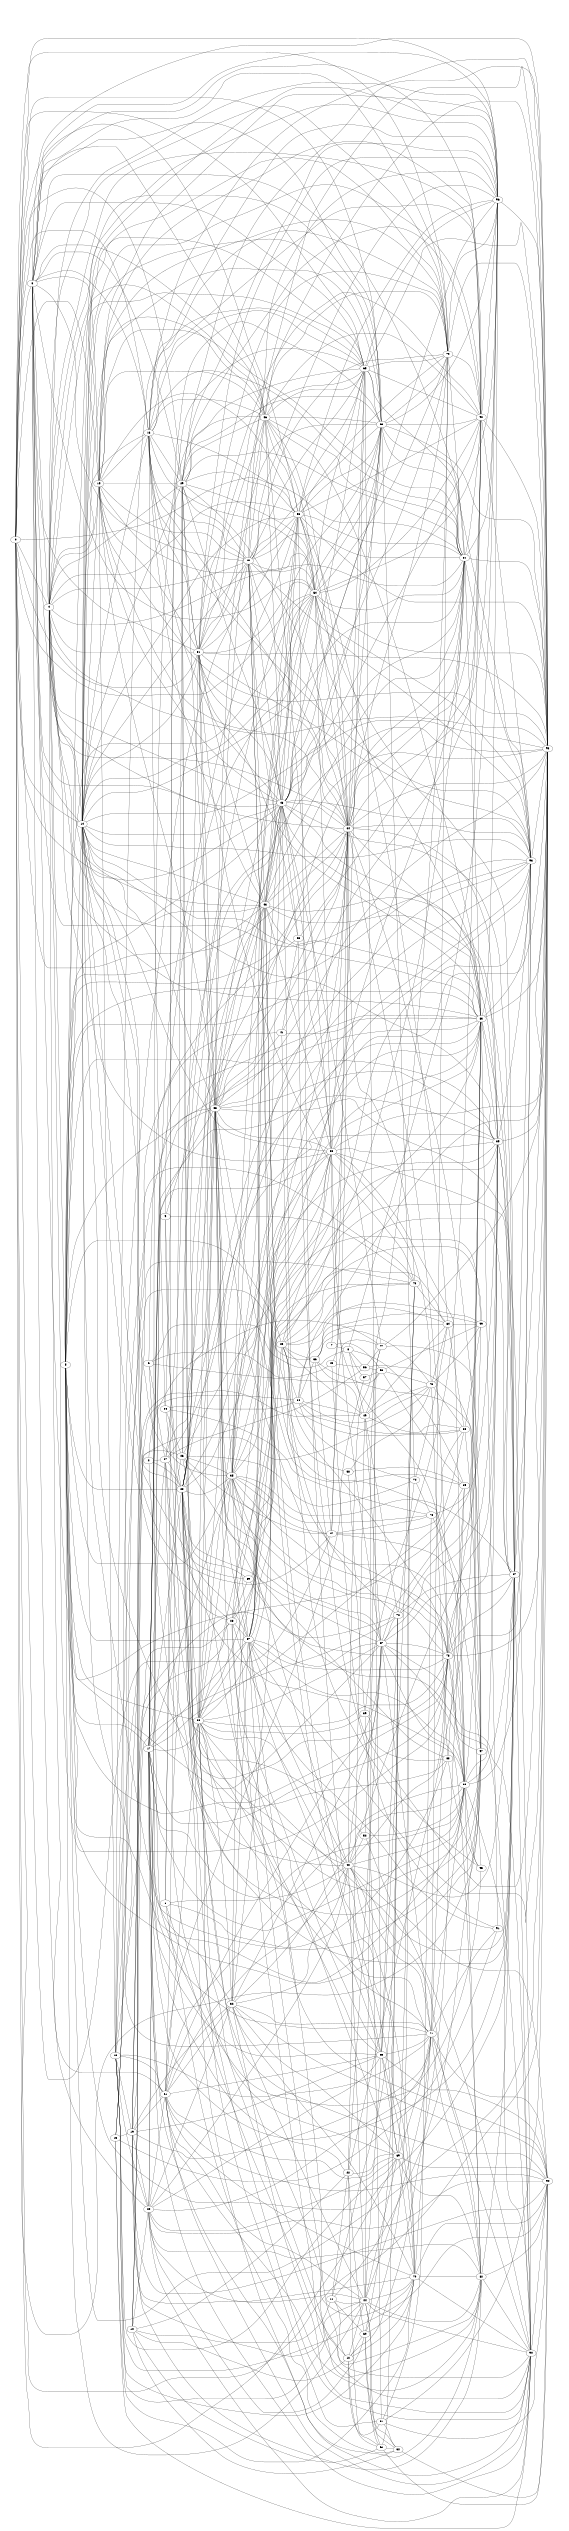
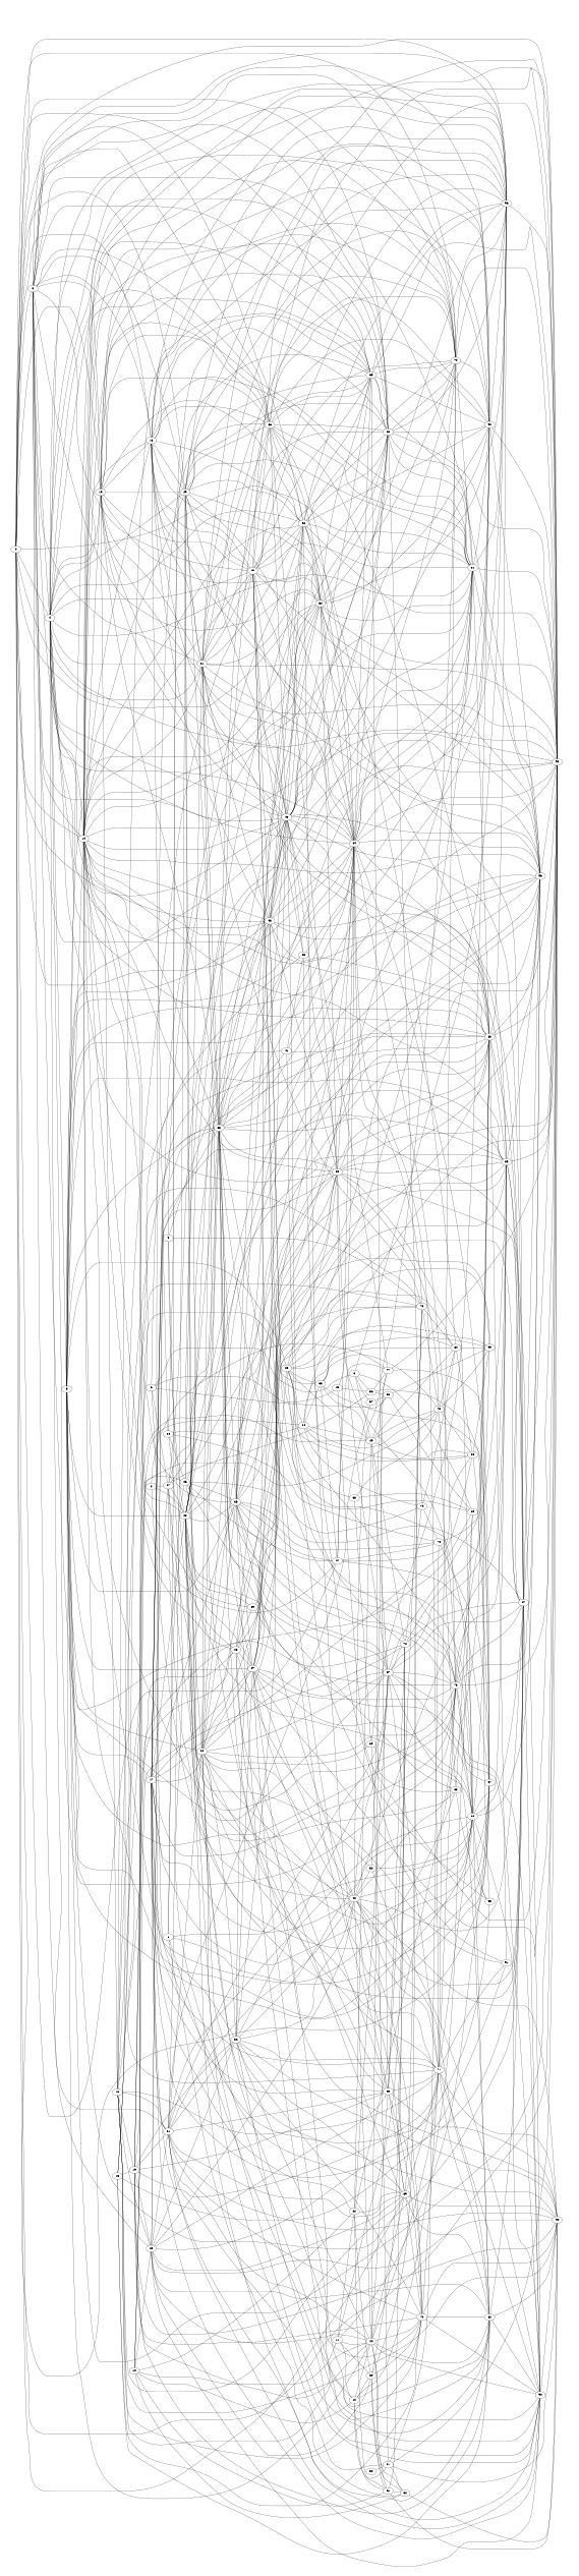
  digraph {
    rankdir=LR
    edge [arrowhead=both]
    0
    3
    4
    14
    15
    16
    29
    31
    46
    47
    48
    53
    54
    64
    65
    66
    69
    79
    81
    96
    97
    98
    20
    42
    43
    89
    92
    5
    21
    55
    78
    83
    93
    33
    28
    35
    85
    23
    59
    71
    18
    24
    94
    73
    68
    77
    86
    76
    87
    63
    70
    84
    74
    82
    44
    60
    90
    40
    32
    80
    30
    37
    67
    17
    25
    57
    88
    41
    75
    91
    26
    49
    19
    34
    72
    99
    1
    12
    62
    61
    51
    95
    2
    27
    56
    52
    58
    39
    22
    36
    38
    6
    8
    45
-   7
    9
    10
    11
    13
+   50
    0 -> 3
    0 -> 4
    0 -> 14
    0 -> 15
    0 -> 16
    0 -> 29
    0 -> 31
    0 -> 46
    0 -> 47
    0 -> 48
    0 -> 53
    0 -> 54
    0 -> 64
    0 -> 65
    0 -> 66
    0 -> 69
    0 -> 79
    0 -> 81
    0 -> 96
    0 -> 97
    0 -> 98
    3 -> 4
    3 -> 14
    3 -> 15
    3 -> 16
    3 -> 29
    3 -> 31
    3 -> 46
    3 -> 48
    3 -> 54
    3 -> 64
    3 -> 65
    3 -> 66
    3 -> 79
    3 -> 81
    3 -> 96
    3 -> 98
    3 -> 20
    3 -> 42
    3 -> 43
    3 -> 89
    3 -> 92
    4 -> 14
    4 -> 15
    4 -> 16
    4 -> 29
    4 -> 31
    4 -> 46
    4 -> 48
    4 -> 53
    4 -> 64
    4 -> 65
    4 -> 66
    4 -> 79
    4 -> 81
    4 -> 96
    4 -> 98
    4 -> 42
    4 -> 43
    4 -> 92
    4 -> 5
    4 -> 21
    4 -> 55
    4 -> 78
    4 -> 83
    4 -> 93
    14 -> 15
    14 -> 16
    14 -> 29
    14 -> 31
    14 -> 46
    14 -> 47
    14 -> 48
    14 -> 53
    14 -> 54
    14 -> 65
    14 -> 66
    14 -> 79
    14 -> 81
    14 -> 96
    14 -> 97
    14 -> 98
    14 -> 42
    14 -> 43
    14 -> 92
    14 -> 55
    14 -> 78
    14 -> 83
    14 -> 93
    14 -> 33
    14 -> 28
    14 -> 35
    14 -> 85
    14 -> 23
    14 -> 59
    14 -> 71
    15 -> 16
    15 -> 29
    15 -> 31
    15 -> 46
    15 -> 48
    15 -> 53
    15 -> 54
    15 -> 64
    15 -> 66
    15 -> 79
    15 -> 81
    15 -> 96
    15 -> 98
    15 -> 42
    15 -> 92
    15 -> 33
    15 -> 18
    16 -> 29
    16 -> 31
    16 -> 46
    16 -> 48
    16 -> 53
    16 -> 54
    16 -> 64
    16 -> 65
    16 -> 79
    16 -> 81
    16 -> 96
    16 -> 98
    16 -> 42
    16 -> 43
    16 -> 92
    16 -> 93
    16 -> 24
    29 -> 31
    29 -> 46
    29 -> 48
    29 -> 53
    29 -> 54
    29 -> 64
    29 -> 65
    29 -> 66
    29 -> 81
    29 -> 96
    29 -> 98
    29 -> 42
    29 -> 92
    29 -> 33
    29 -> 71
    29 -> 94
    31 -> 46
    31 -> 48
    31 -> 53
    31 -> 54
    31 -> 64
    31 -> 65
    31 -> 66
    31 -> 79
    31 -> 96
    31 -> 98
    31 -> 42
    31 -> 43
    31 -> 92
    31 -> 83
    31 -> 93
    31 -> 33
    31 -> 73
    31 -> 68
    46 -> 48
    46 -> 53
    46 -> 54
    46 -> 64
    46 -> 65
    46 -> 66
    46 -> 79
    46 -> 81
    46 -> 98
    46 -> 92
    46 -> 55
    46 -> 83
    47 -> 64
    47 -> 97
    47 -> 77
    47 -> 86
    47 -> 76
    48 -> 53
    48 -> 54
    48 -> 64
    48 -> 65
    48 -> 66
    48 -> 79
    48 -> 81
    48 -> 96
    48 -> 92
    48 -> 55
    48 -> 78
    48 -> 83
    48 -> 93
    48 -> 85
    48 -> 77
    48 -> 87
    48 -> 63
    53 -> 54
    53 -> 64
    53 -> 65
    53 -> 66
    53 -> 79
    53 -> 81
    53 -> 96
    53 -> 98
    53 -> 92
    53 -> 70
    53 -> 84
    54 -> 64
    54 -> 65
    54 -> 66
    54 -> 79
    54 -> 81
    54 -> 96
    54 -> 98
    54 -> 92
    54 -> 55
    54 -> 83
    54 -> 93
    54 -> 87
    64 -> 65
    64 -> 66
    64 -> 79
    64 -> 81
    64 -> 96
    64 -> 97
    64 -> 98
    64 -> 92
    64 -> 78
    64 -> 83
    64 -> 93
-   64 -> 85
+   64 -> 71
    64 -> 73
    65 -> 66
    65 -> 79
    65 -> 81
    65 -> 96
    65 -> 98
    65 -> 92
    65 -> 68
    66 -> 79
    66 -> 81
    66 -> 96
    66 -> 98
    66 -> 92
    66 -> 93
    66 -> 74
    69 -> 71
    69 -> 94
    69 -> 73
    69 -> 70
    69 -> 82
    79 -> 81
    79 -> 96
    79 -> 98
    79 -> 92
    81 -> 96
    81 -> 98
    81 -> 92
    81 -> 83
    81 -> 93
    96 -> 98
    20 -> 53
    20 -> 69
    20 -> 21
    20 -> 33
    20 -> 71
    20 -> 94
    20 -> 68
    20 -> 82
    20 -> 44
    20 -> 60
    20 -> 90
    20 -> 40
    20 -> 32
    42 -> 46
    42 -> 48
    42 -> 53
    42 -> 54
    42 -> 64
    42 -> 65
    42 -> 66
    42 -> 69
    42 -> 79
    42 -> 81
    42 -> 96
    42 -> 98
    42 -> 43
    42 -> 93
    42 -> 68
    42 -> 63
    43 -> 48
    43 -> 53
    43 -> 54
    43 -> 64
    43 -> 66
    43 -> 81
    43 -> 98
    43 -> 55
    43 -> 78
    43 -> 83
    43 -> 85
    43 -> 87
    43 -> 80
    92 -> 96
    92 -> 98
    92 -> 93
    5 -> 14
    5 -> 48
    5 -> 54
    5 -> 64
    5 -> 96
    5 -> 97
    5 -> 98
    5 -> 43
    5 -> 78
    5 -> 83
    5 -> 93
    5 -> 33
    5 -> 28
    5 -> 35
    5 -> 85
    5 -> 87
    5 -> 44
    5 -> 80
    5 -> 30
    5 -> 37
    5 -> 67
    5 -> 17
    5 -> 25
    21 -> 29
    21 -> 69
    21 -> 94
    21 -> 68
    21 -> 70
    21 -> 82
    21 -> 44
    21 -> 90
    21 -> 40
    21 -> 32
    21 -> 80
    21 -> 30
    21 -> 67
    21 -> 57
    55 -> 64
    55 -> 98
    55 -> 78
    55 -> 83
+   55 -> 93
    55 -> 85
    55 -> 87
    55 -> 80
    55 -> 67
    55 -> 75
    78 -> 98
    78 -> 83
    78 -> 93
    78 -> 85
    78 -> 87
    78 -> 90
    78 -> 80
    83 -> 96
    83 -> 98
    83 -> 93
    83 -> 85
    83 -> 87
    83 -> 91
    93 -> 98
    33 -> 46
    33 -> 48
    33 -> 54
    33 -> 64
    33 -> 81
    33 -> 96
    33 -> 98
    33 -> 43
    33 -> 89
    33 -> 55
    33 -> 78
    33 -> 93
    33 -> 35
    33 -> 85
    33 -> 94
    33 -> 87
    33 -> 80
    33 -> 37
    33 -> 67
    33 -> 88
    33 -> 41
    28 -> 48
    28 -> 64
    28 -> 97
    28 -> 98
    28 -> 43
    28 -> 55
    28 -> 83
    28 -> 93
    28 -> 33
    28 -> 35
    28 -> 85
    28 -> 59
    28 -> 87
    28 -> 90
    28 -> 40
    28 -> 80
    28 -> 30
    28 -> 37
    28 -> 67
    35 -> 47
    35 -> 48
    35 -> 64
    35 -> 66
    35 -> 98
    35 -> 43
    35 -> 55
    35 -> 78
    35 -> 83
    35 -> 93
    35 -> 76
    35 -> 87
    35 -> 90
    35 -> 40
    35 -> 80
    35 -> 37
    35 -> 67
    85 -> 98
    85 -> 93
    85 -> 87
    85 -> 90
    23 -> 64
    23 -> 69
    23 -> 81
    23 -> 59
    23 -> 68
    23 -> 37
    23 -> 25
    23 -> 91
    59 -> 78
    59 -> 73
    71 -> 79
    71 -> 78
    71 -> 94
    71 -> 82
    71 -> 90
    71 -> 80
    71 -> 91
    18 -> 65
    18 -> 69
    18 -> 20
    18 -> 21
    18 -> 23
    18 -> 71
    18 -> 94
    18 -> 73
    18 -> 70
    18 -> 44
    18 -> 26
    18 -> 49
    18 -> 19
    24 -> 66
    24 -> 69
    24 -> 76
    24 -> 26
    24 -> 34
    73 -> 84
-   58 -> 75
+   73 -> 75
    68 -> 69
    68 -> 71
    68 -> 94
    68 -> 73
    68 -> 70
    68 -> 72
    77 -> 97
    77 -> 98
    86 -> 97
    86 -> 99
    76 -> 97
    76 -> 85
    87 -> 98
    87 -> 93
    87 -> 90
    63 -> 92
    63 -> 91
    70 -> 71
    70 -> 94
    70 -> 82
    70 -> 90
    84 -> 86
    84 -> 99
    74 -> 76
    74 -> 84
    82 -> 94
    82 -> 87
    82 -> 90
    44 -> 69
    44 -> 71
    44 -> 68
    44 -> 77
    44 -> 70
    44 -> 82
    44 -> 90
    44 -> 62
    44 -> 61
    60 -> 73
    60 -> 70
    60 -> 72
    60 -> 62
    60 -> 61
    90 -> 94
    40 -> 79
    40 -> 78
    40 -> 85
    40 -> 71
    40 -> 94
    40 -> 87
    40 -> 70
    40 -> 82
    40 -> 44
    40 -> 80
    40 -> 67
    40 -> 52
    32 -> 53
    32 -> 69
    32 -> 71
    32 -> 94
    32 -> 87
    32 -> 70
    32 -> 44
    32 -> 90
    32 -> 40
    32 -> 80
    32 -> 37
    32 -> 67
    80 -> 83
    80 -> 93
    80 -> 85
    80 -> 87
    80 -> 82
    80 -> 90
    80 -> 95
    30 -> 43
    30 -> 55
    30 -> 78
    30 -> 83
    30 -> 93
    30 -> 33
    30 -> 35
    30 -> 85
    30 -> 71
    30 -> 87
    30 -> 70
    30 -> 84
    30 -> 82
    30 -> 90
    30 -> 40
    30 -> 32
    30 -> 37
    30 -> 67
    30 -> 39
    37 -> 48
    37 -> 98
-   37 -> 43
    37 -> 55
    37 -> 78
    37 -> 83
    37 -> 93
    37 -> 85
    37 -> 68
    37 -> 82
    37 -> 90
    37 -> 40
    37 -> 80
    37 -> 67
    67 -> 78
    67 -> 83
    67 -> 85
    67 -> 71
    67 -> 87
    67 -> 82
    67 -> 90
    67 -> 80
    67 -> 72
    17 -> 46
    17 -> 21
    17 -> 55
    17 -> 78
    17 -> 83
    17 -> 33
    17 -> 28
    17 -> 35
    17 -> 85
    17 -> 71
    17 -> 68
    17 -> 86
    17 -> 87
    17 -> 82
    17 -> 90
    17 -> 40
    17 -> 32
    17 -> 80
    17 -> 30
    17 -> 37
    17 -> 27
    17 -> 22
    25 -> 81
    25 -> 55
    25 -> 73
    25 -> 86
    25 -> 84
    25 -> 49
    25 -> 34
    25 -> 99
    25 -> 95
    25 -> 36
    25 -> 38
    57 -> 58
    88 -> 89
    88 -> 95
    41 -> 92
    41 -> 83
    41 -> 63
    41 -> 72
    75 -> 86
    75 -> 84
    75 -> 88
    75 -> 99
    26 -> 31
    26 -> 47
    26 -> 66
    26 -> 97
    26 -> 35
    26 -> 74
    26 -> 99
    26 -> 51
    49 -> 86
    49 -> 84
    49 -> 67
    49 -> 75
    49 -> 72
    49 -> 58
    19 -> 20
    19 -> 21
    19 -> 23
    19 -> 71
    19 -> 94
    19 -> 73
    19 -> 68
    19 -> 70
    19 -> 82
    19 -> 44
    19 -> 32
    19 -> 72
    19 -> 36
    34 -> 98
    34 -> 86
    34 -> 74
    34 -> 75
    34 -> 49
    34 -> 99
    34 -> 36
    72 -> 87
    72 -> 74
    72 -> 99
    1 -> 65
    1 -> 80
    1 -> 88
    1 -> 26
    1 -> 12
    1 -> 62
    12 -> 89
    12 -> 70
    12 -> 44
    12 -> 60
    12 -> 61
    12 -> 51
    62 -> 94
    61 -> 94
    61 -> 72
    61 -> 62
    51 -> 98
    51 -> 94
    51 -> 76
    51 -> 62
    2 -> 28
    2 -> 77
    2 -> 40
    2 -> 27
    27 -> 48
    27 -> 97
    27 -> 33
    27 -> 28
    27 -> 85
    27 -> 88
    27 -> 56
    27 -> 52
    56 -> 77
    56 -> 95
    56 -> 58
    52 -> 77
    52 -> 90
    52 -> 80
    58 -> 89
    58 -> 99
    39 -> 92
    39 -> 88
    39 -> 51
    22 -> 69
    22 -> 83
    22 -> 60
    22 -> 67
    22 -> 49
    22 -> 61
    36 -> 47
    36 -> 97
    36 -> 84
    36 -> 75
    36 -> 49
    36 -> 99
    38 -> 89
    38 -> 75
    38 -> 39
    6 -> 63
    6 -> 95
    6 -> 27
    6 -> 58
    6 -> 8
    6 -> 45
    8 -> 96
    8 -> 89
    8 -> 57
    8 -> 49
    8 -> 56
    45 -> 64
    45 -> 98
    45 -> 56
-   7 -> 65
-   7 -> 58
-   7 -> 8
    9 -> 54
    9 -> 64
    9 -> 28
    9 -> 23
    9 -> 73
    10 -> 20
    10 -> 75
    10 -> 34
    10 -> 72
    10 -> 12
    10 -> 62
    10 -> 61
    10 -> 22
    10 -> 11
    11 -> 97
    11 -> 44
    11 -> 60
    11 -> 72
    11 -> 12
    11 -> 22
    13 -> 42
    13 -> 83
    13 -> 70
-   13 -> 90
+   13 -> 82
    13 -> 41
    13 -> 91
    13 -> 19
+   50 -> 51
  }
